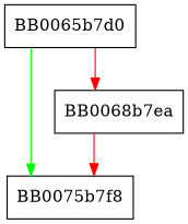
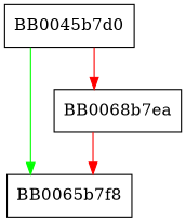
  digraph {
    splines=ortho
    node [shape=box]
    edge [color=red]
-   BB0065b7d0
-   BB0065b7f8 [label=BB0075b7f8]
+   BB0065b7d0 [label=BB0045b7d0]
+   BB0065b7f8
    n3 [label=BB0068b7ea]
    BB0065b7d0 -> BB0065b7f8 [color=green]
    BB0065b7d0 -> n3
    n3 -> BB0065b7f8
  }
